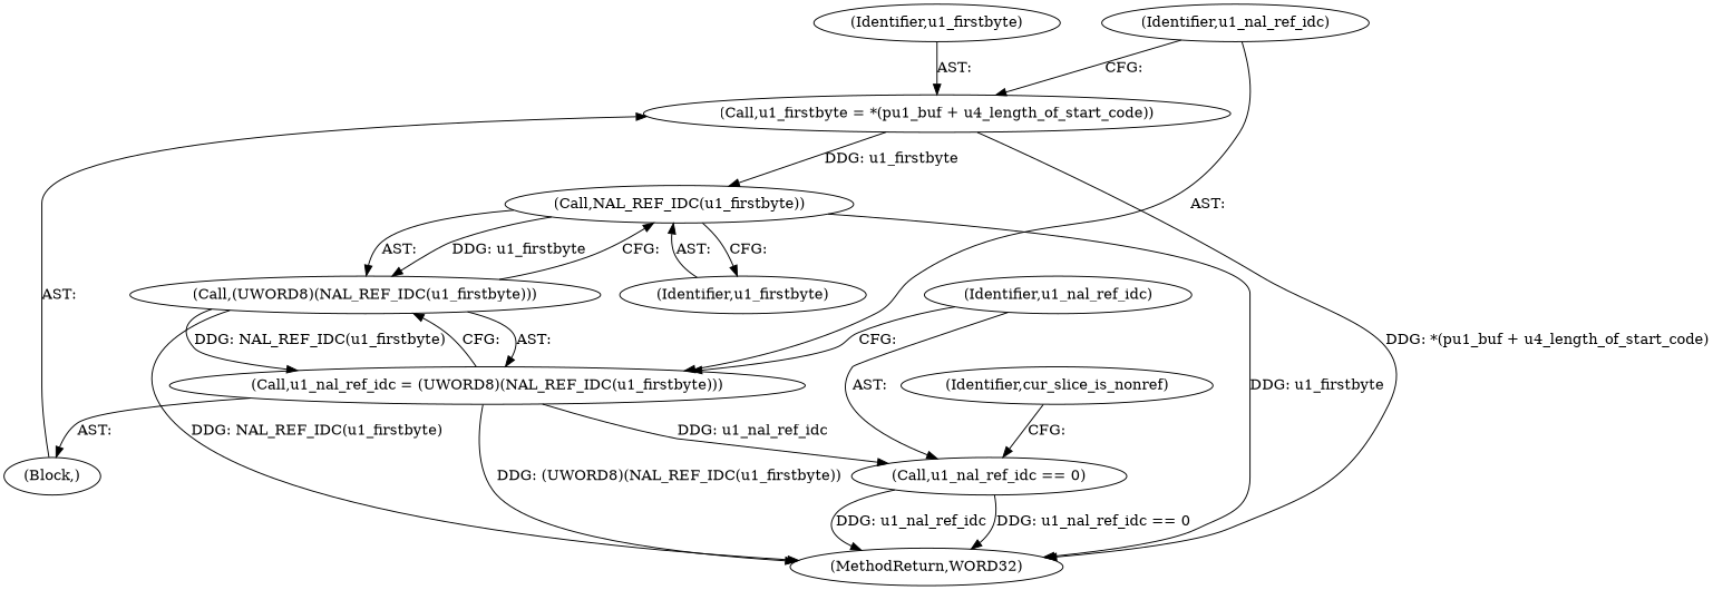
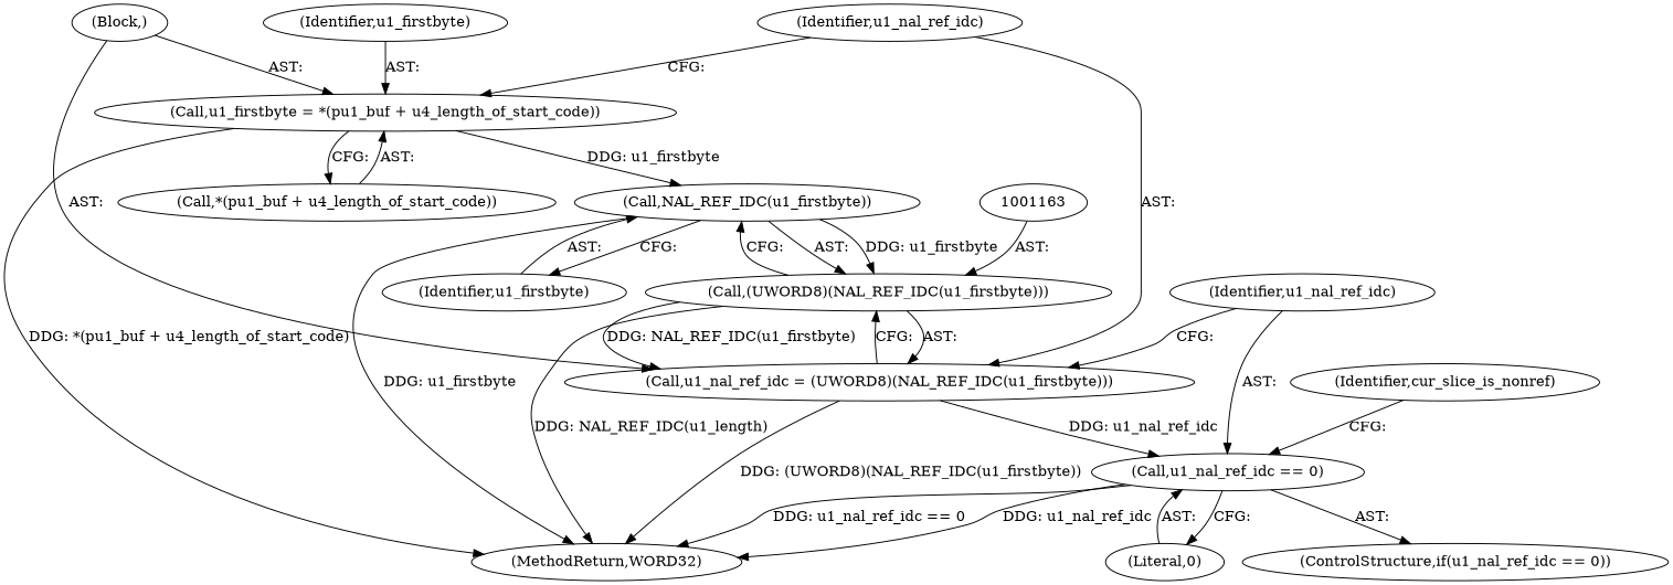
  digraph {
    n1 [label="(Call,u1_firstbyte = *(pu1_buf + u4_length_of_start_code))"]
    n2 [label="(Call,NAL_REF_IDC(u1_firstbyte))"]
+   n3 [label="(Call,*(pu1_buf + u4_length_of_start_code))"]
    n4 [label="(MethodReturn,WORD32)"]
    n5 [label="(Call,(UWORD8)(NAL_REF_IDC(u1_firstbyte)))"]
    n6 [label="(Identifier,u1_firstbyte)"]
    n7 [label="(Block,)"]
    n8 [label="(Call,u1_nal_ref_idc = (UWORD8)(NAL_REF_IDC(u1_firstbyte)))"]
    n9 [label="(Call,u1_nal_ref_idc == 0)"]
+   n10 [label="(ControlStructure,if(u1_nal_ref_idc == 0))"]
+   n11 [label="(Literal,0)"]
    n12 [label="(Identifier,u1_nal_ref_idc)"]
    n13 [label="(Identifier,u1_firstbyte)"]
    n14 [label="(Identifier,u1_nal_ref_idc)"]
    n15 [label="(Identifier,cur_slice_is_nonref)"]
+   1001163
    n1 -> n2 [label="DDG: u1_firstbyte"]
+   n1 -> n3 [label="CFG: "]
    n1 -> n4 [label="DDG: *(pu1_buf + u4_length_of_start_code)"]
    n2 -> n4 [label="DDG: u1_firstbyte"]
    n2 -> n5 [label="AST: "]
    n2 -> n5 [label="DDG: u1_firstbyte"]
    n2 -> n6 [label="CFG: "]
+   n3 -> n1 [label="AST: "]
    n5 -> n2 [label="CFG: "]
-   n5 -> n4 [label="DDG: NAL_REF_IDC(u1_firstbyte)"]
+   n5 -> n4 [label="DDG: NAL_REF_IDC(u1_length)"]
    n5 -> n8 [label="AST: "]
    n5 -> n8 [label="DDG: NAL_REF_IDC(u1_firstbyte)"]
    n6 -> n2 [label="AST: "]
    n7 -> n1 [label="AST: "]
    n8 -> n4 [label="DDG: (UWORD8)(NAL_REF_IDC(u1_firstbyte))"]
    n8 -> n5 [label="CFG: "]
-   n8 -> n7 [label="AST: "]
+   n7 -> n8 [label="AST: "]
    n8 -> n9 [label="DDG: u1_nal_ref_idc"]
    n9 -> n4 [label="DDG: u1_nal_ref_idc == 0"]
    n9 -> n4 [label="DDG: u1_nal_ref_idc"]
+   n9 -> n10 [label="AST: "]
+   n9 -> n11 [label="CFG: "]
+   n11 -> n9 [label="AST: "]
    n12 -> n1 [label="CFG: "]
    n12 -> n8 [label="AST: "]
    n13 -> n1 [label="AST: "]
    n14 -> n8 [label="CFG: "]
    n14 -> n9 [label="AST: "]
    n15 -> n9 [label="CFG: "]
+   1001163 -> n5 [label="AST: "]
  }
